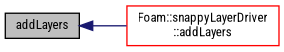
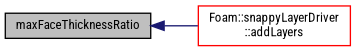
  digraph {
    rankdir=LR
    fontname="Roboto Condensed"
    node [fontname="Roboto Condensed" fontsize=10 shape=record]
-   n1 [color=black fillcolor=grey75 fontcolor=black height=0.2 label=addLayers style=filled width=0.4]
+   n1 [color=black fillcolor=grey75 fontcolor=black height=0.2 label=maxFaceThicknessRatio style=filled width=0.4]
    n2 [color=red height=0.2 label="Foam::snappyLayerDriver\l::addLayers" width=0.4]
    n1 -> n2 [color=midnightblue dir=back fontname="Roboto Condensed" fontsize=10 labelfontname=Helvetica labelfontsize=10 style=solid]
  }
